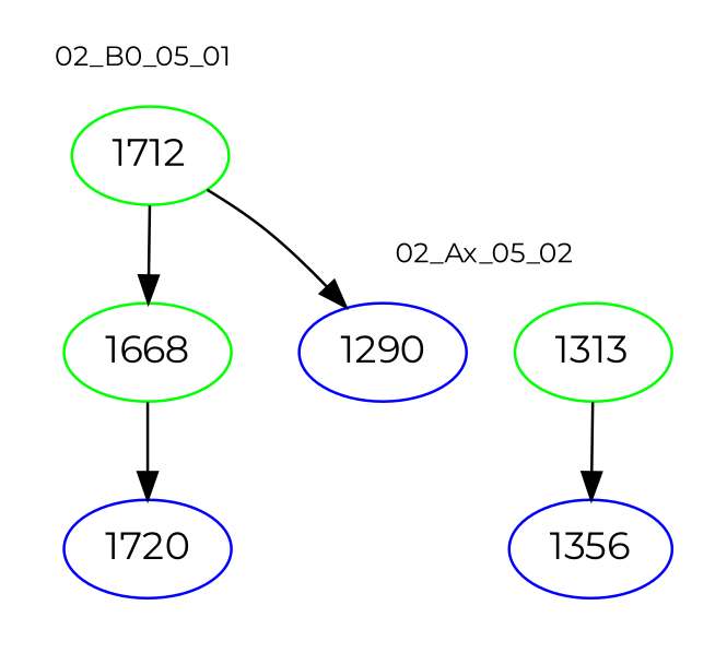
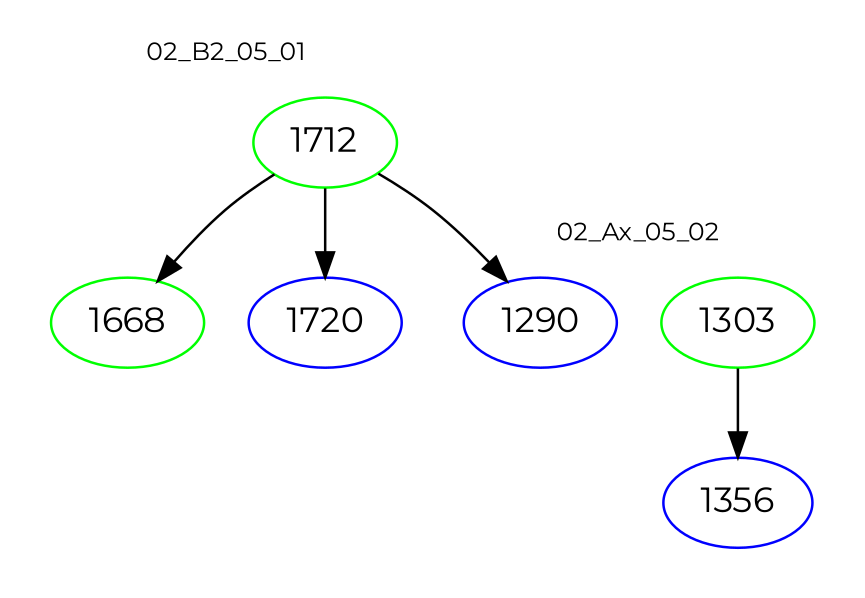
  digraph {
    fontname=Montserrat
    node [color=green fontname=Montserrat]
    edge [color=black fontname=Montserrat]
-   n1 [label=1313]
+   n1 [label=1303]
    n2 [color=blue label=1290]
    n3 [color=blue label=1356]
    n4 [label=1712]
    n5 [label=1668]
    n6 [color=blue label=1720]
    subgraph cluster_1 {
      color=white
      fontsize=10
      label="02_Ax_05_02"
      n1
      n2
      n3
    }
    subgraph cluster_2 {
      color=white
      fontsize=10
-     label="02_B0_05_01"
+     label="02_B2_05_01"
      n4
      n5
      n6
    }
    n1 -> n3
    n4 -> n2
    n4 -> n5
-   n5 -> n6
+   n4 -> n6
  }
